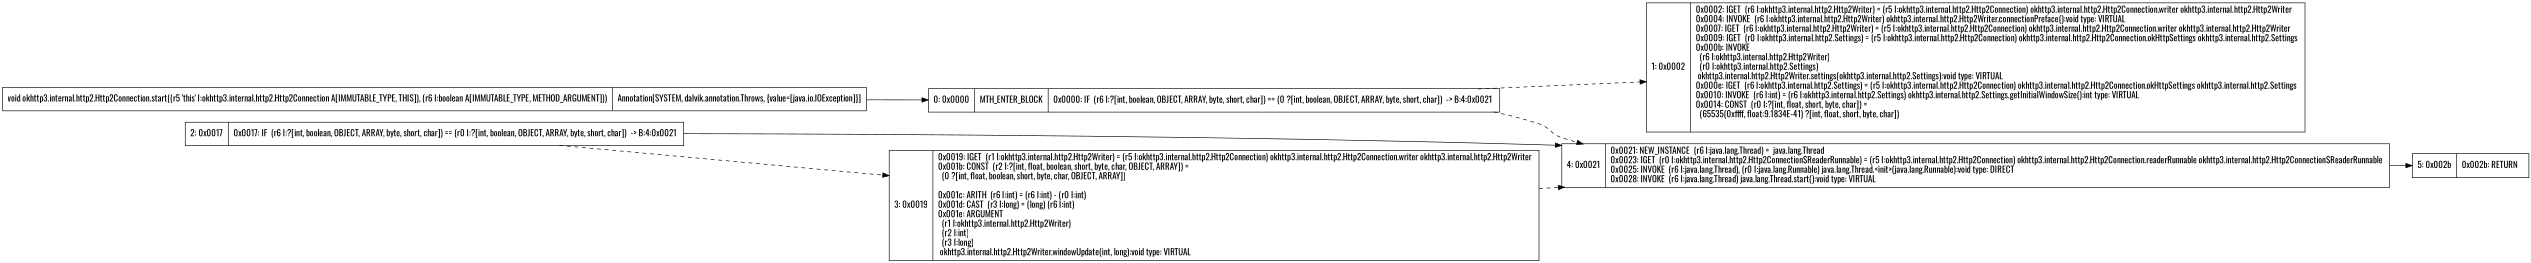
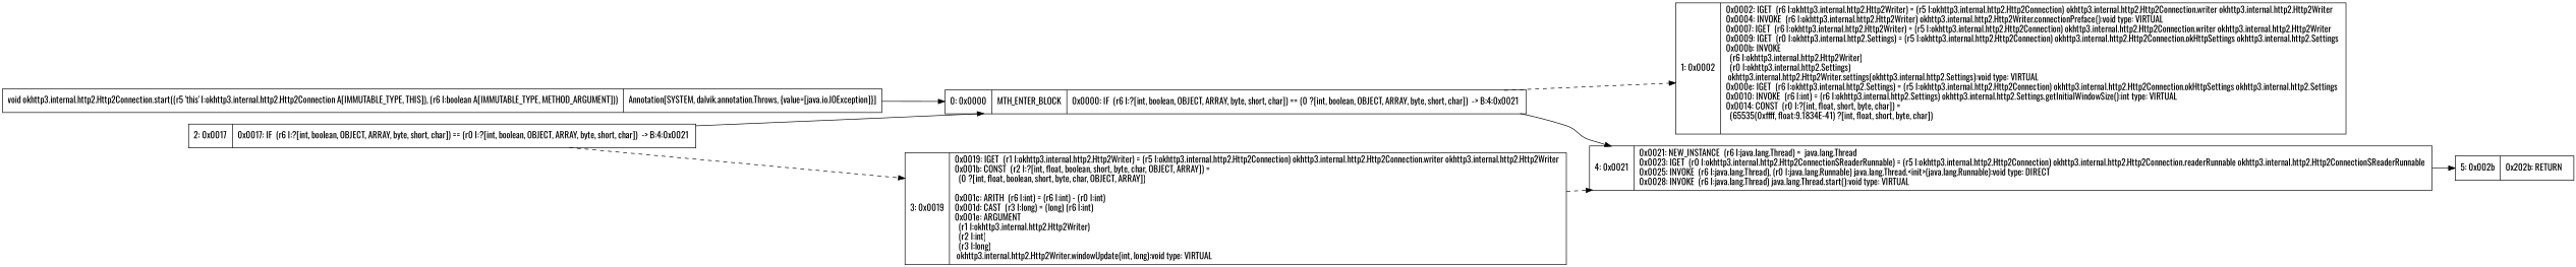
  digraph {
    fontname=Oswald
    rankdir=LR
    node [fontname=Oswald shape=record]
    edge [fontname=Oswald]
    n1 [label="{0\:\ 0x0000|MTH_ENTER_BLOCK\l|0x0000: IF  (r6 I:?[int, boolean, OBJECT, ARRAY, byte, short, char]) == (0 ?[int, boolean, OBJECT, ARRAY, byte, short, char])  \-\> B:4:0x0021 \l}"]
    n2 [label="{1\:\ 0x0002|0x0002: IGET  (r6 I:okhttp3.internal.http2.Http2Writer) = (r5 I:okhttp3.internal.http2.Http2Connection) okhttp3.internal.http2.Http2Connection.writer okhttp3.internal.http2.Http2Writer \l0x0004: INVOKE  (r6 I:okhttp3.internal.http2.Http2Writer) okhttp3.internal.http2.Http2Writer.connectionPreface():void type: VIRTUAL \l0x0007: IGET  (r6 I:okhttp3.internal.http2.Http2Writer) = (r5 I:okhttp3.internal.http2.Http2Connection) okhttp3.internal.http2.Http2Connection.writer okhttp3.internal.http2.Http2Writer \l0x0009: IGET  (r0 I:okhttp3.internal.http2.Settings) = (r5 I:okhttp3.internal.http2.Http2Connection) okhttp3.internal.http2.Http2Connection.okHttpSettings okhttp3.internal.http2.Settings \l0x000b: INVOKE  \l  (r6 I:okhttp3.internal.http2.Http2Writer)\l  (r0 I:okhttp3.internal.http2.Settings)\l okhttp3.internal.http2.Http2Writer.settings(okhttp3.internal.http2.Settings):void type: VIRTUAL \l0x000e: IGET  (r6 I:okhttp3.internal.http2.Settings) = (r5 I:okhttp3.internal.http2.Http2Connection) okhttp3.internal.http2.Http2Connection.okHttpSettings okhttp3.internal.http2.Settings \l0x0010: INVOKE  (r6 I:int) = (r6 I:okhttp3.internal.http2.Settings) okhttp3.internal.http2.Settings.getInitialWindowSize():int type: VIRTUAL \l0x0014: CONST  (r0 I:?[int, float, short, byte, char]) = \l  (65535(0xffff, float:9.1834E\-41) ?[int, float, short, byte, char])\l \l}"]
    n3 [label="{4\:\ 0x0021|0x0021: NEW_INSTANCE  (r6 I:java.lang.Thread) =  java.lang.Thread \l0x0023: IGET  (r0 I:okhttp3.internal.http2.Http2Connection$ReaderRunnable) = (r5 I:okhttp3.internal.http2.Http2Connection) okhttp3.internal.http2.Http2Connection.readerRunnable okhttp3.internal.http2.Http2Connection$ReaderRunnable \l0x0025: INVOKE  (r6 I:java.lang.Thread), (r0 I:java.lang.Runnable) java.lang.Thread.\<init\>(java.lang.Runnable):void type: DIRECT \l0x0028: INVOKE  (r6 I:java.lang.Thread) java.lang.Thread.start():void type: VIRTUAL \l}"]
-   n4 [label="{5\:\ 0x002b|0x002b: RETURN   \l}"]
+   n4 [label="{5\:\ 0x002b|0x202b: RETURN   \l}"]
    n5 [label="{2\:\ 0x0017|0x0017: IF  (r6 I:?[int, boolean, OBJECT, ARRAY, byte, short, char]) == (r0 I:?[int, boolean, OBJECT, ARRAY, byte, short, char])  \-\> B:4:0x0021 \l}"]
    n6 [label="{3\:\ 0x0019|0x0019: IGET  (r1 I:okhttp3.internal.http2.Http2Writer) = (r5 I:okhttp3.internal.http2.Http2Connection) okhttp3.internal.http2.Http2Connection.writer okhttp3.internal.http2.Http2Writer \l0x001b: CONST  (r2 I:?[int, float, boolean, short, byte, char, OBJECT, ARRAY]) = \l  (0 ?[int, float, boolean, short, byte, char, OBJECT, ARRAY])\l \l0x001c: ARITH  (r6 I:int) = (r6 I:int) \- (r0 I:int) \l0x001d: CAST  (r3 I:long) = (long) (r6 I:int) \l0x001e: ARGUMENT  \l  (r1 I:okhttp3.internal.http2.Http2Writer)\l  (r2 I:int)\l  (r3 I:long)\l okhttp3.internal.http2.Http2Writer.windowUpdate(int, long):void type: VIRTUAL \l}"]
    n7 [label="{void okhttp3.internal.http2.Http2Connection.start((r5 'this' I:okhttp3.internal.http2.Http2Connection A[IMMUTABLE_TYPE, THIS]), (r6 I:boolean A[IMMUTABLE_TYPE, METHOD_ARGUMENT]))  | Annotation[SYSTEM, dalvik.annotation.Throws, \{value=[java.io.IOException]\}]\l}"]
    n1 -> n2 [style=dashed]
-   n1 -> n3 [style=dashed]
+   n1 -> n3
    n3 -> n4
-   n5 -> n3
+   n5 -> n1
    n5 -> n6 [style=dashed]
    n6 -> n3 [style=dashed]
    n7 -> n1
  }
